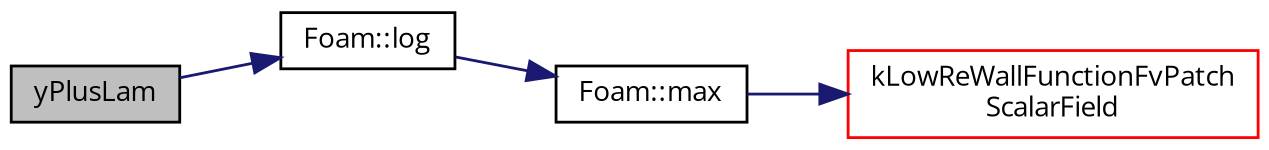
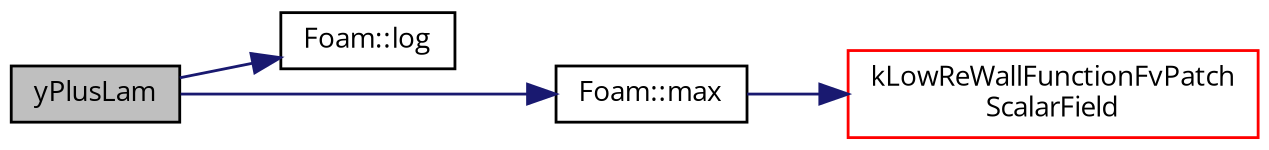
  digraph {
    fontname="Open Sans"
    rankdir=LR
    node [color=black fontname="Open Sans" fontsize=10 shape=record]
    edge [color=midnightblue fontname="Open Sans" fontsize=10 labelfontname=Helvetica labelfontsize=10 style=solid]
    n1 [fillcolor=grey75 fontcolor=black height=0.2 label=yPlusLam style=filled width=0.4]
    n2 [height=0.2 label="Foam::log" width=0.4]
    n3 [height=0.2 label="Foam::max" width=0.4]
    n4 [color=red height=0.2 label="kLowReWallFunctionFvPatch\lScalarField" width=0.4]
    n1 -> n2
-   n2 -> n3
+   n1 -> n3
    n3 -> n4
  }
